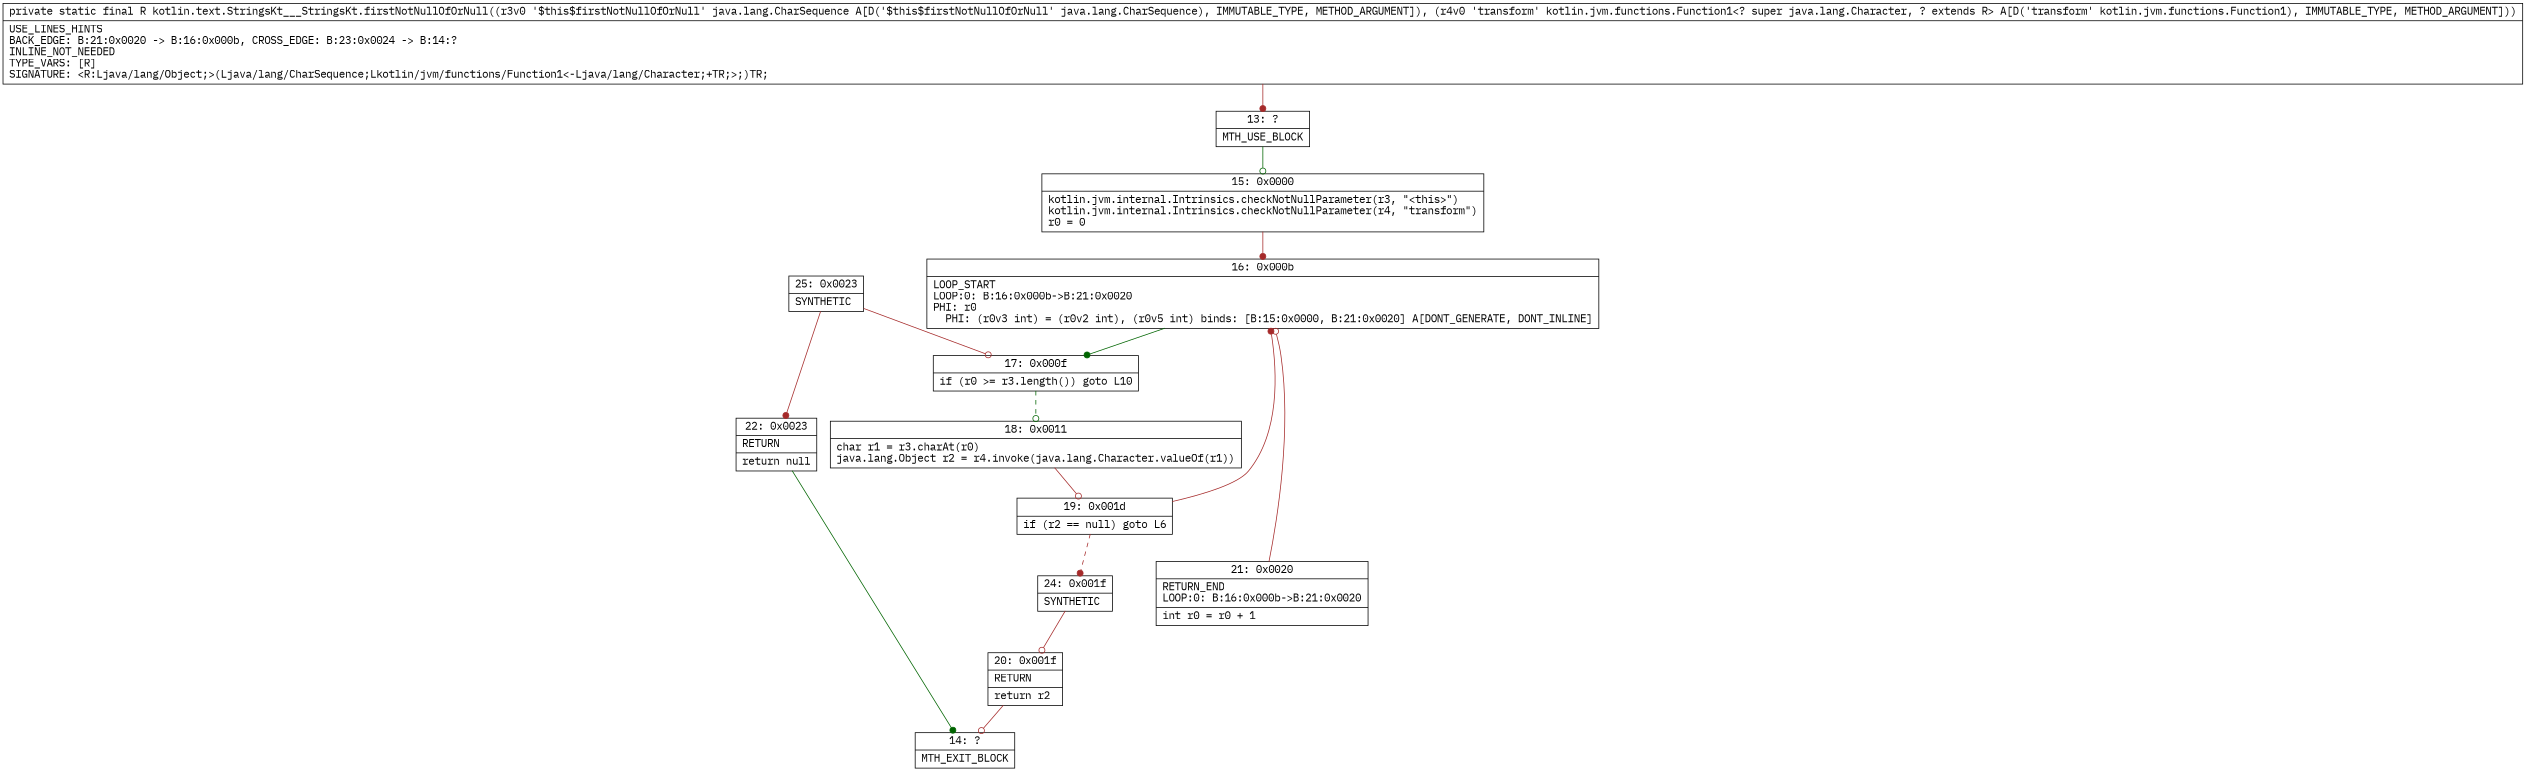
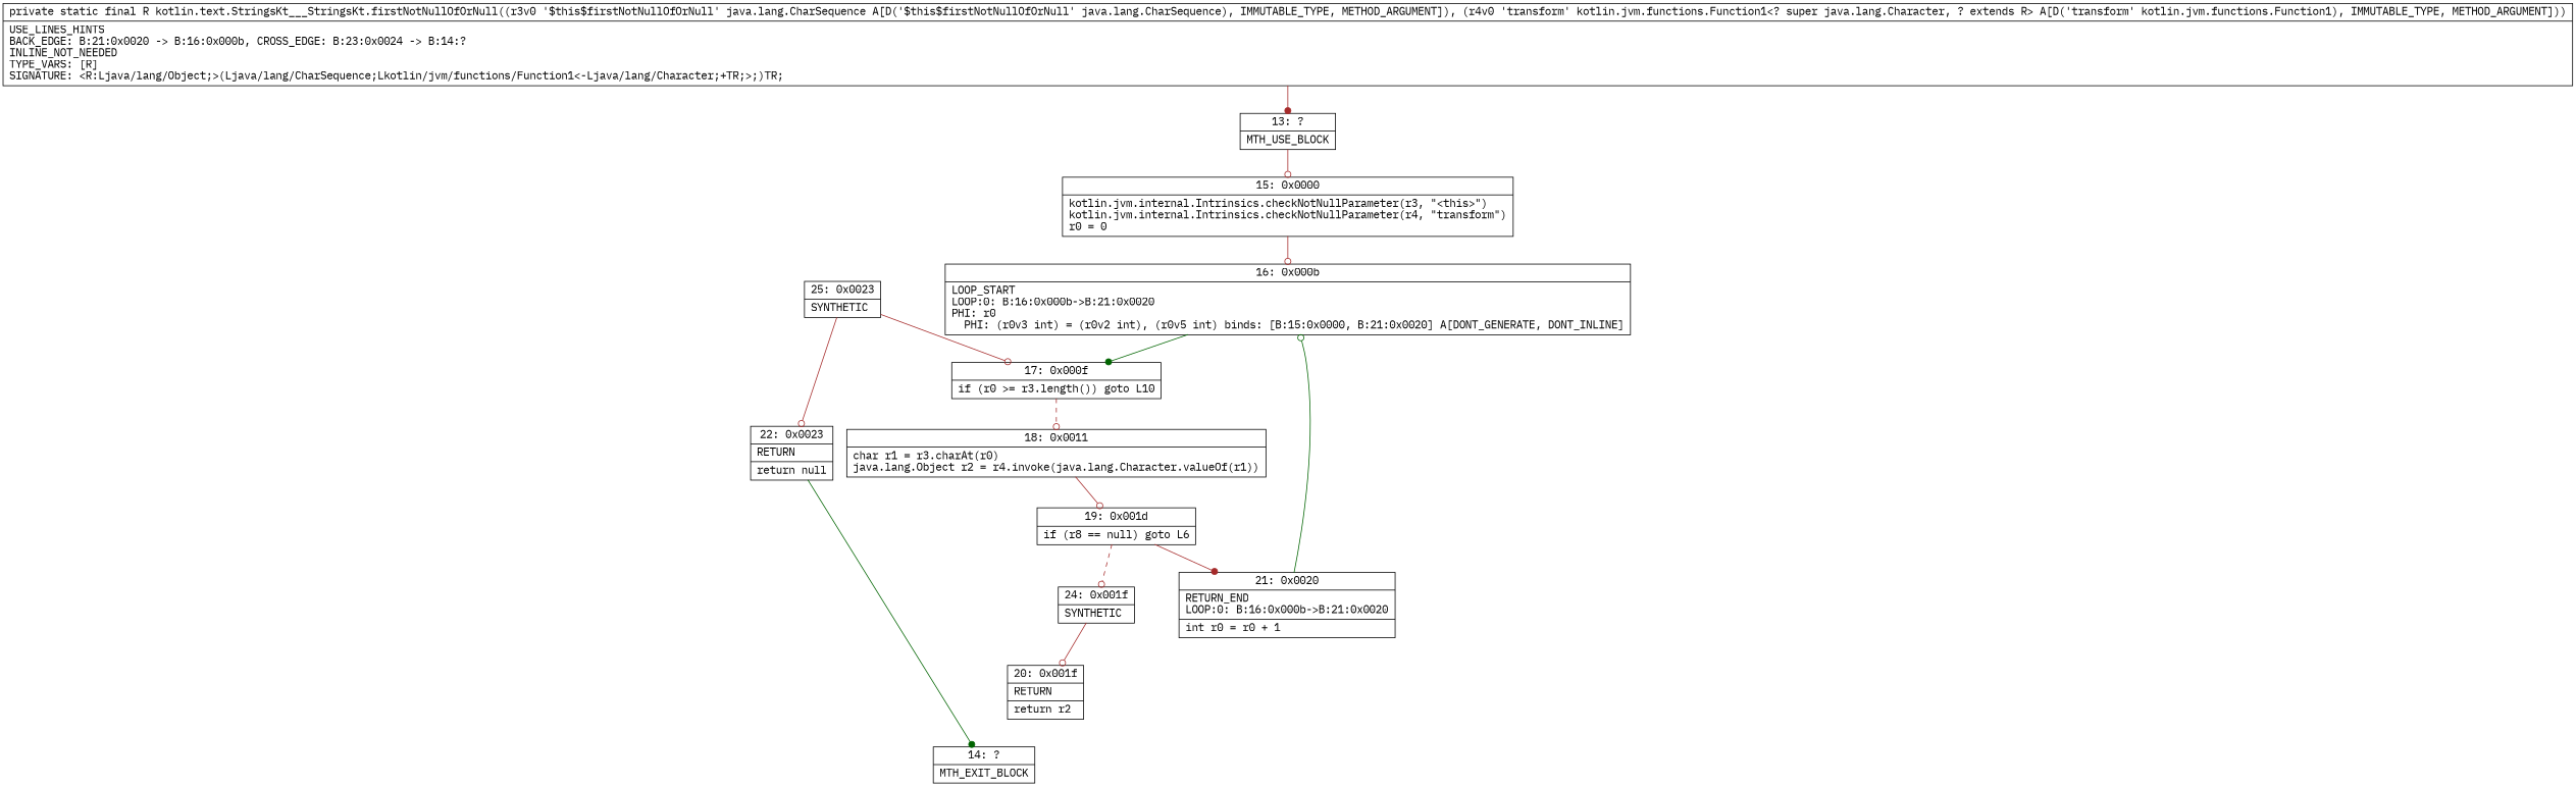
  digraph {
    fontname="IBM Plex Mono"
    node [fontname="IBM Plex Mono" shape=record]
    edge [arrowhead=odot color=brown fontname="IBM Plex Mono"]
    n1 [label="{13\:\ ?|MTH_USE_BLOCK\l}"]
    n2 [label="{15\:\ 0x0000|kotlin.jvm.internal.Intrinsics.checkNotNullParameter(r3, \"\<this\>\")\lkotlin.jvm.internal.Intrinsics.checkNotNullParameter(r4, \"transform\")\lr0 = 0\l}"]
    n3 [label="{16\:\ 0x000b|LOOP_START\lLOOP:0: B:16:0x000b\-\>B:21:0x0020\lPHI: r0 \l  PHI: (r0v3 int) = (r0v2 int), (r0v5 int) binds: [B:15:0x0000, B:21:0x0020] A[DONT_GENERATE, DONT_INLINE]\l}"]
    n4 [label="{17\:\ 0x000f|if (r0 \>= r3.length()) goto L10\l}"]
    n5 [label="{18\:\ 0x0011|char r1 = r3.charAt(r0)\ljava.lang.Object r2 = r4.invoke(java.lang.Character.valueOf(r1))\l}"]
-   n6 [label="{19\:\ 0x001d|if (r2 == null) goto L6\l}"]
+   n6 [label="{19\:\ 0x001d|if (r8 == null) goto L6\l}"]
    n7 [label="{25\:\ 0x0023|SYNTHETIC\l}"]
    n8 [label="{22\:\ 0x0023|RETURN\l|return null\l}"]
    n9 [label="{21\:\ 0x0020|RETURN_END\lLOOP:0: B:16:0x000b\-\>B:21:0x0020\l|int r0 = r0 + 1\l}"]
    n10 [label="{24\:\ 0x001f|SYNTHETIC\l}"]
    n11 [label="{20\:\ 0x001f|RETURN\l|return r2\l}"]
    n12 [label="{14\:\ ?|MTH_EXIT_BLOCK\l}"]
    n13 [label="{private static final R kotlin.text.StringsKt___StringsKt.firstNotNullOfOrNull((r3v0 '$this$firstNotNullOfOrNull' java.lang.CharSequence A[D('$this$firstNotNullOfOrNull' java.lang.CharSequence), IMMUTABLE_TYPE, METHOD_ARGUMENT]), (r4v0 'transform' kotlin.jvm.functions.Function1\<? super java.lang.Character, ? extends R\> A[D('transform' kotlin.jvm.functions.Function1), IMMUTABLE_TYPE, METHOD_ARGUMENT]))  | USE_LINES_HINTS\lBACK_EDGE: B:21:0x0020 \-\> B:16:0x000b, CROSS_EDGE: B:23:0x0024 \-\> B:14:?\lINLINE_NOT_NEEDED\lTYPE_VARS: [R]\lSIGNATURE: \<R:Ljava\/lang\/Object;\>(Ljava\/lang\/CharSequence;Lkotlin\/jvm\/functions\/Function1\<\-Ljava\/lang\/Character;+TR;\>;)TR;\l}"]
-   n1 -> n2 [color=darkgreen]
-   n2 -> n3 [arrowhead=dot]
+   n1 -> n2
+   n2 -> n3
    n3 -> n4 [arrowhead=dot color=darkgreen]
-   n4 -> n5 [color=darkgreen style=dashed]
+   n4 -> n5 [style=dashed]
    n5 -> n6
-   n6 -> n3 [arrowhead=dot]
-   n6 -> n10 [arrowhead=dot style=dashed]
+   n6 -> n9 [arrowhead=dot]
+   n6 -> n10 [style=dashed]
    n7 -> n4
-   n7 -> n8 [arrowhead=dot]
+   n7 -> n8
    n8 -> n12 [arrowhead=dot color=darkgreen]
-   n9 -> n3
+   n9 -> n3 [color=darkgreen]
    n10 -> n11
-   n11 -> n12
    n13 -> n1 [arrowhead=dot]
  }
